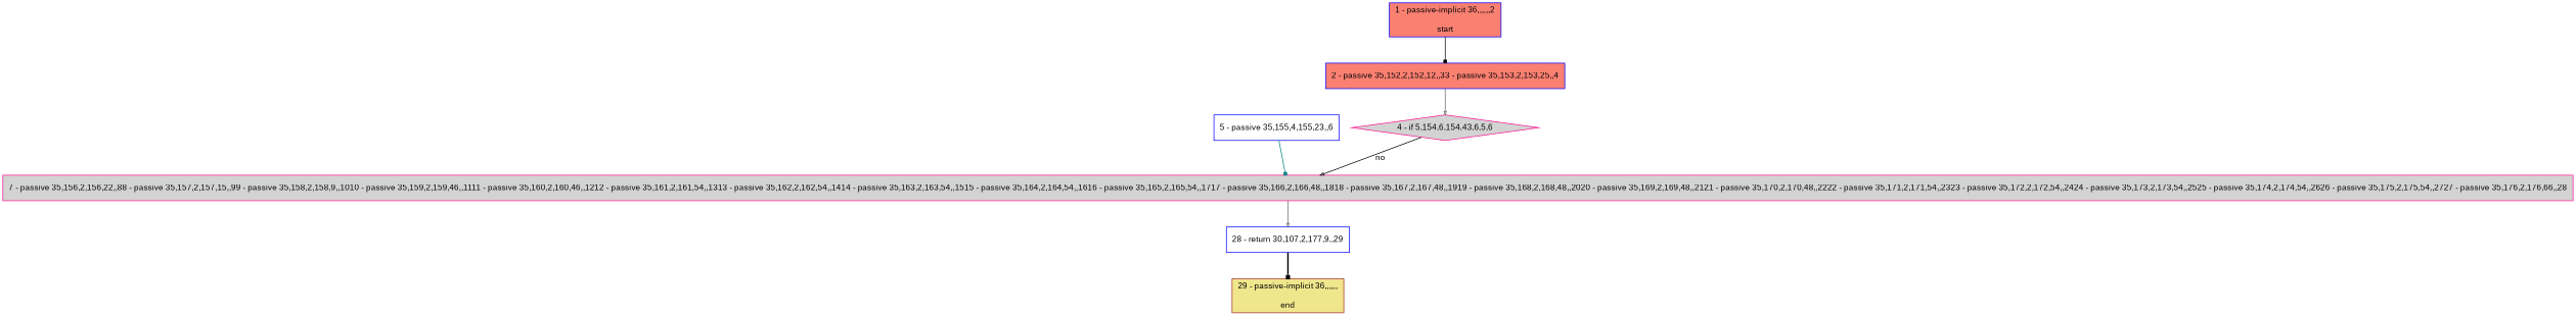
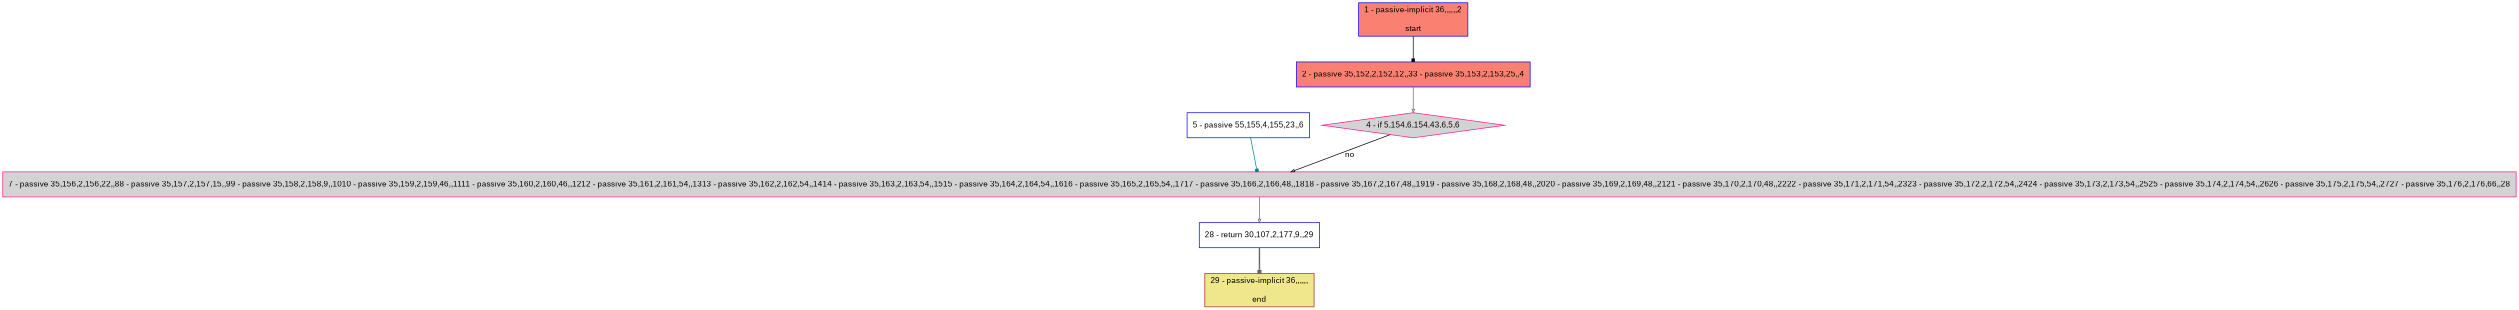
  digraph {
    bgcolor=white
    compound=true
    fillcolor="#FFFFCC"
    fontname=Arial
    fontsize=12
    pack=true
    packmode=clust
    style="rounded,filled"
    node [color=blue compound=true fillcolor=salmon fixedsize=false fontname=Arial fontsize=12 node_initialized=no shape=box style=filled]
    edge [arrowhead=onormal arrowsize=0.5 arrowtail=none color=black compound=true dir=forward fontcolor=black fontname=Arial fontsize=12 style=solid]
    n1 [label="2 - passive 35,152,2,152,12,,33 - passive 35,153,2,153,25,,4"]
    n2 [color=deeppink fillcolor=lightgrey label="4 - if 5,154,6,154,43,6,5,6" shape=diamond]
    n3 [color=deeppink fillcolor=lightgrey label="7 - passive 35,156,2,156,22,,88 - passive 35,157,2,157,15,,99 - passive 35,158,2,158,9,,1010 - passive 35,159,2,159,46,,1111 - passive 35,160,2,160,46,,1212 - passive 35,161,2,161,54,,1313 - passive 35,162,2,162,54,,1414 - passive 35,163,2,163,54,,1515 - passive 35,164,2,164,54,,1616 - passive 35,165,2,165,54,,1717 - passive 35,166,2,166,48,,1818 - passive 35,167,2,167,48,,1919 - passive 35,168,2,168,48,,2020 - passive 35,169,2,169,48,,2121 - passive 35,170,2,170,48,,2222 - passive 35,171,2,171,54,,2323 - passive 35,172,2,172,54,,2424 - passive 35,173,2,173,54,,2525 - passive 35,174,2,174,54,,2626 - passive 35,175,2,175,54,,2727 - passive 35,176,2,176,66,,28"]
    n4 [label="1 - passive-implicit 36,,,,,,2\n\nstart"]
-   n5 [fillcolor=white label="5 - passive 35,155,4,155,23,,6"]
+   n5 [fillcolor=white label="5 - passive 55,155,4,155,23,,6"]
    n6 [fillcolor=white label="28 - return 30,107,2,177,9,,29"]
    n7 [color=brown fillcolor=khaki label="29 - passive-implicit 36,,,,,,\n\nend"]
    n1 -> n2 [color=gray40]
    n2 -> n3 [label=no]
    n3 -> n6 [color=gray40]
    n4 -> n1 [arrowhead=box]
    n5 -> n3 [arrowhead=box color=teal]
-   n6 -> n7 [arrowhead=box style=bold]
+   n6 -> n7 [arrowhead=box color=gray40 style=bold]
  }
